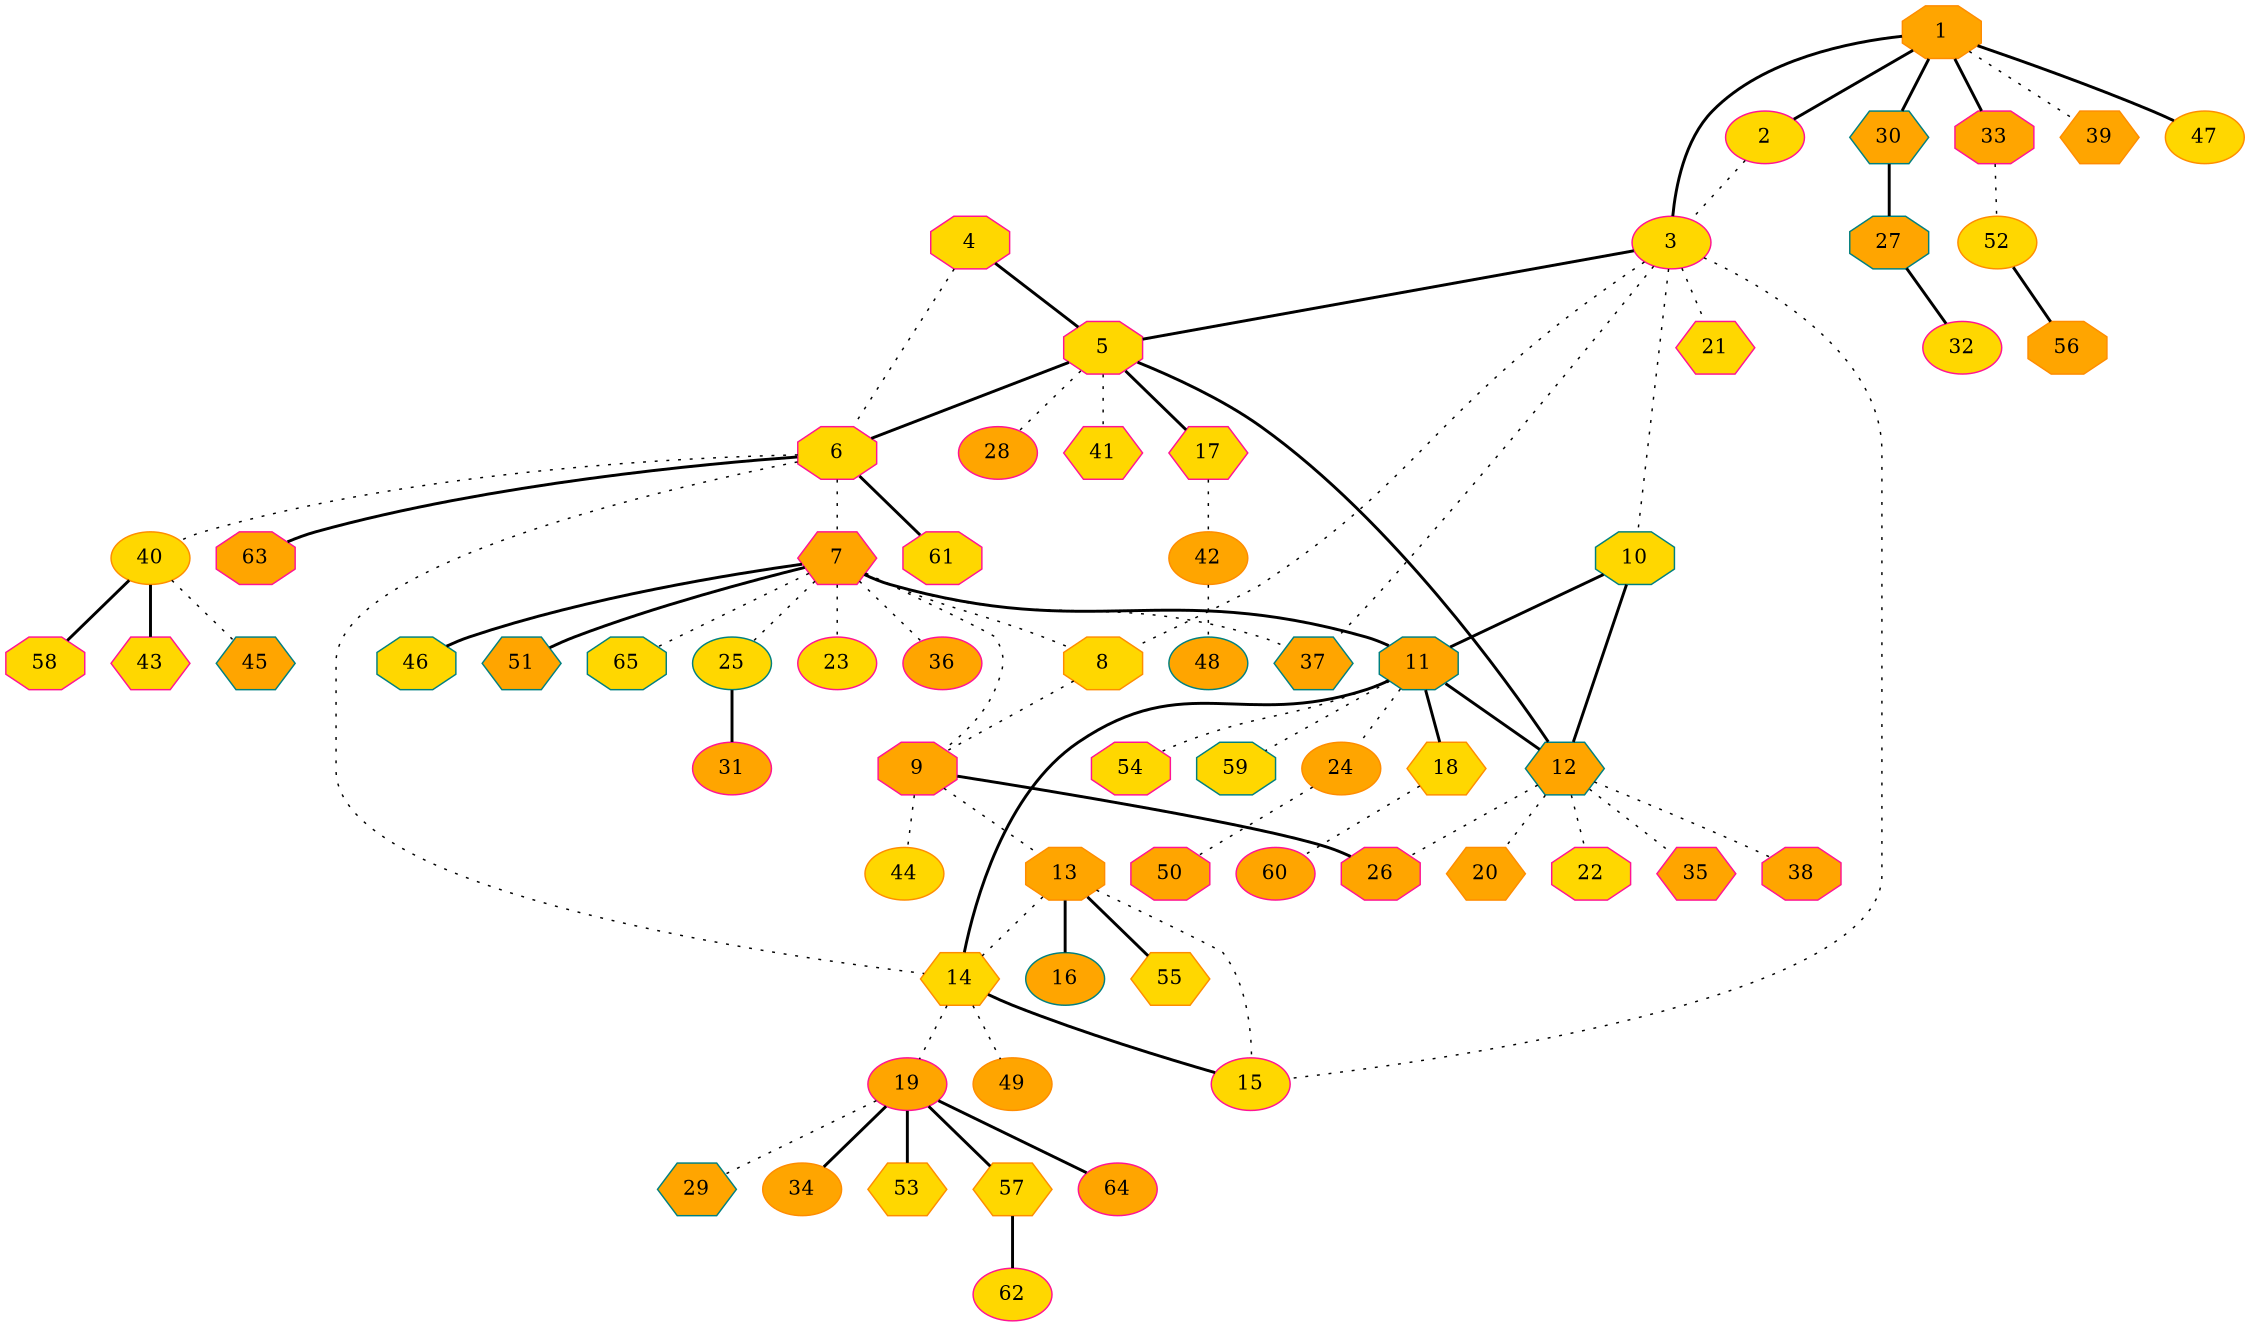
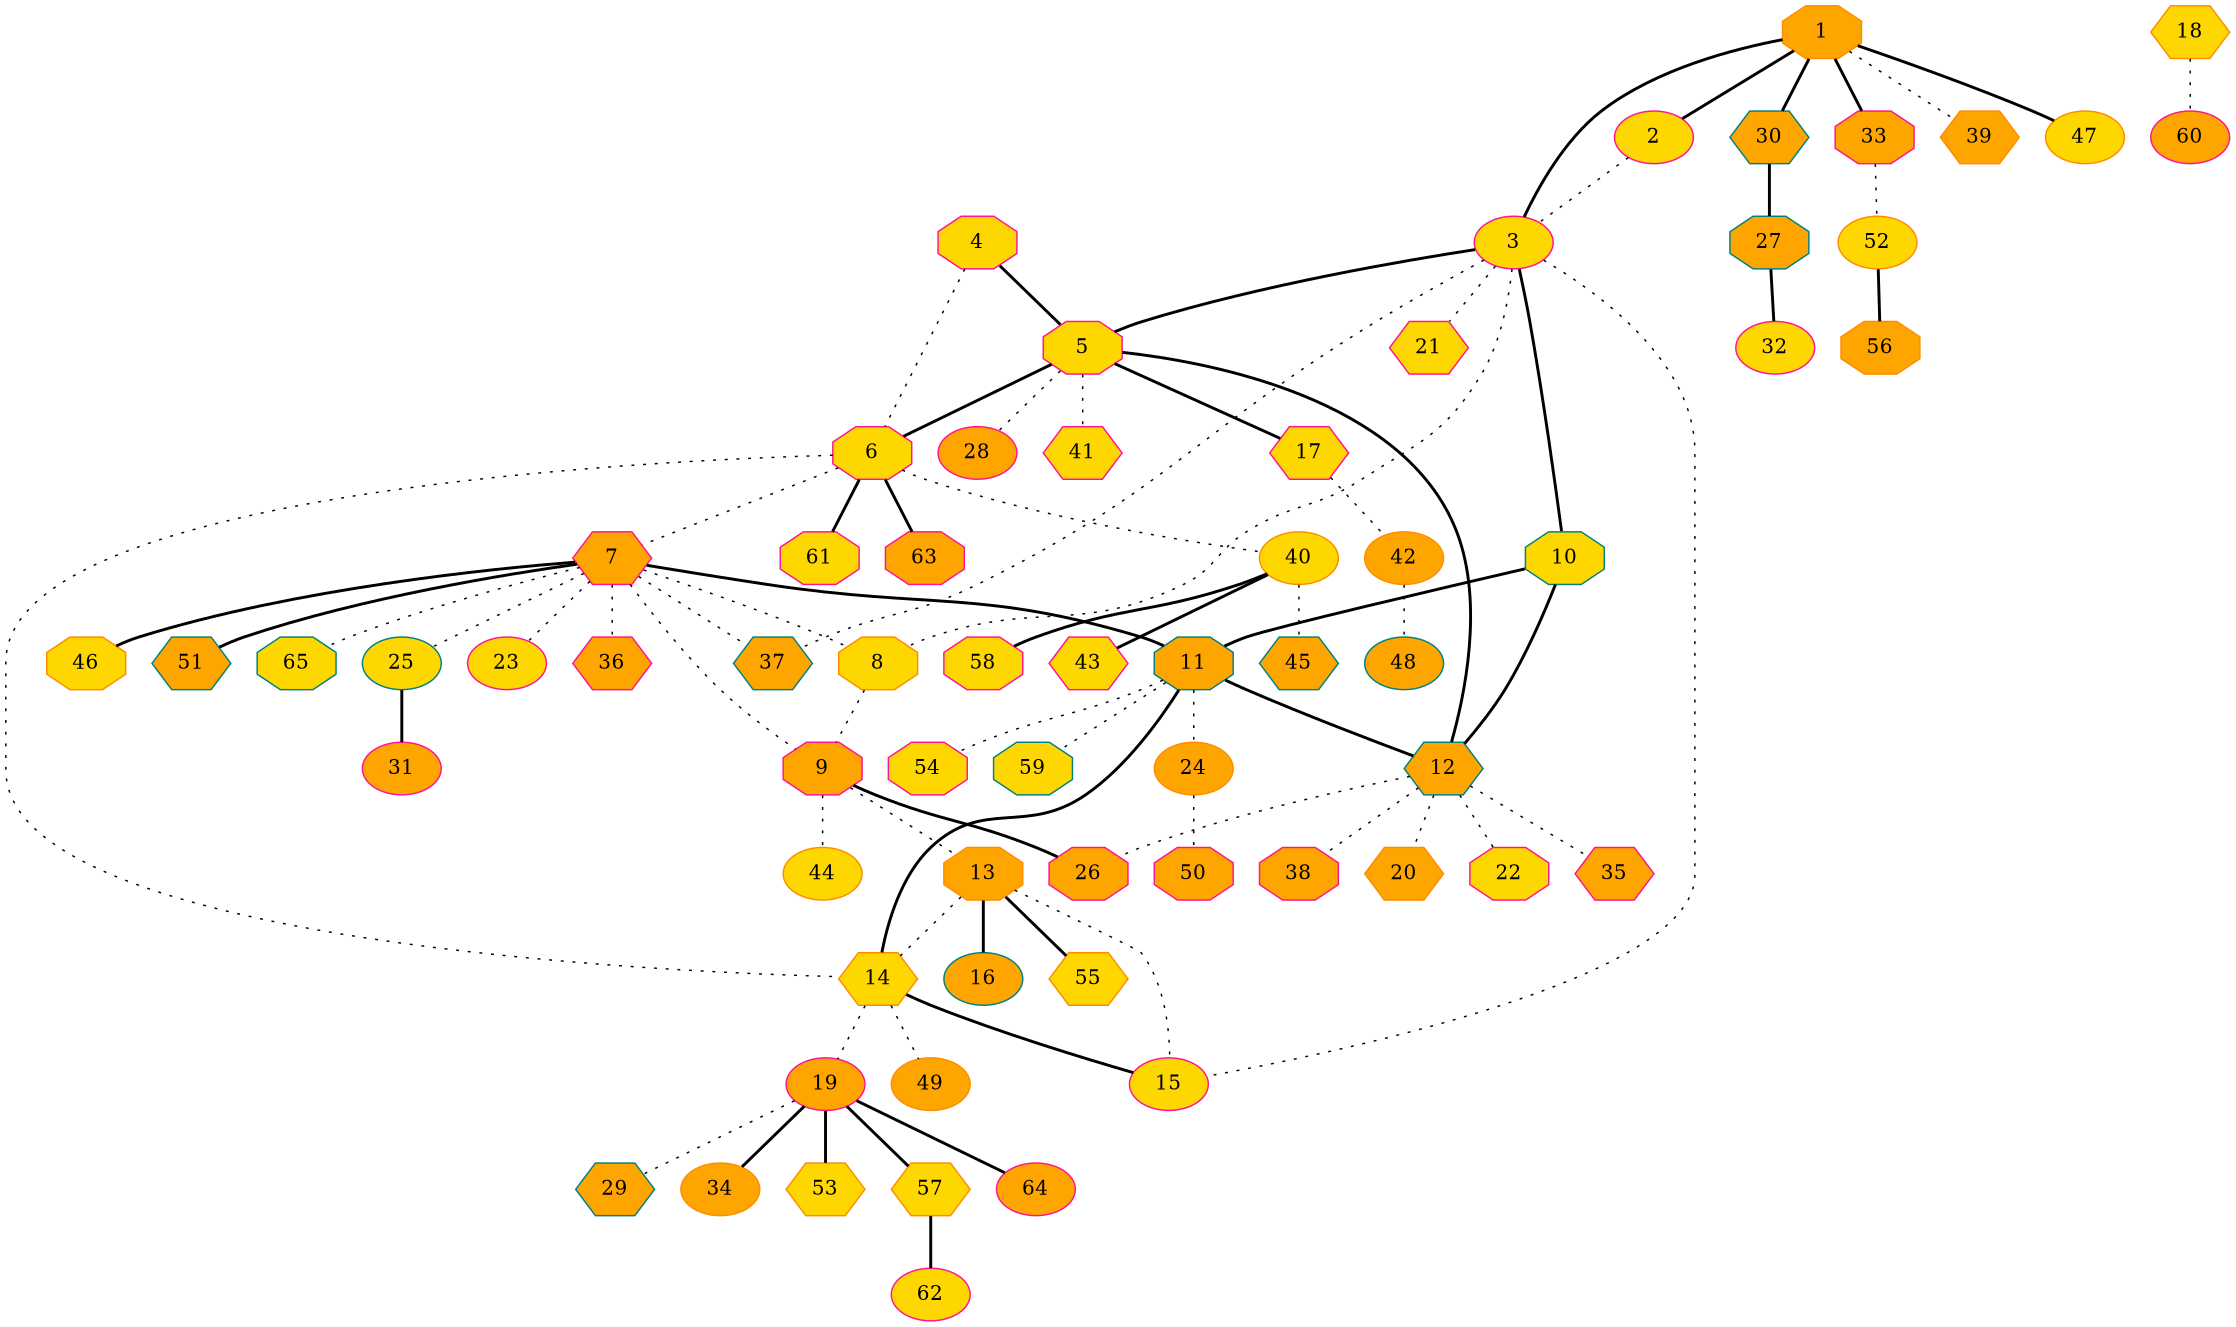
  graph {
    node [color=deeppink fillcolor=orange shape=octagon style=filled]
    edge [style=dotted]
    1 [color=darkorange]
    2 [fillcolor=gold shape=ellipse]
    3 [fillcolor=gold shape=ellipse]
    30 [color=teal shape=hexagon]
    33
    39 [color=darkorange shape=hexagon]
    47 [color=darkorange fillcolor=gold shape=ellipse]
    5 [fillcolor=gold]
    8 [color=darkorange fillcolor=gold]
    10 [color=teal fillcolor=gold]
    15 [fillcolor=gold shape=ellipse]
    21 [fillcolor=gold shape=hexagon]
    37 [color=teal shape=hexagon]
    27 [color=teal]
    52 [color=darkorange fillcolor=gold shape=ellipse]
    6 [fillcolor=gold]
    12 [color=teal shape=hexagon]
    17 [fillcolor=gold shape=hexagon]
    28 [shape=ellipse]
    41 [fillcolor=gold shape=hexagon]
    9
    11 [color=teal]
    32 [fillcolor=gold shape=ellipse]
    4 [fillcolor=gold]
    7 [shape=hexagon]
    14 [color=darkorange fillcolor=gold shape=hexagon]
    40 [color=darkorange fillcolor=gold shape=ellipse]
    61 [fillcolor=gold]
    63
    26
    20 [color=darkorange shape=hexagon]
    22 [fillcolor=gold]
    35 [shape=hexagon]
    38
    42 [color=darkorange shape=ellipse]
    23 [fillcolor=gold shape=ellipse]
    25 [color=teal fillcolor=gold shape=ellipse]
-   36 [shape=ellipse]
-   46 [color=teal fillcolor=gold]
+   36 [shape=hexagon]
+   46 [color=darkorange fillcolor=gold]
    51 [color=teal shape=hexagon]
    65 [color=teal fillcolor=gold]
    19 [shape=ellipse]
    49 [color=darkorange shape=ellipse]
    43 [fillcolor=gold shape=hexagon]
    45 [color=teal shape=hexagon]
    58 [fillcolor=gold]
    13 [color=darkorange]
    44 [color=darkorange fillcolor=gold shape=ellipse]
    18 [color=darkorange fillcolor=gold shape=hexagon]
    24 [color=darkorange shape=ellipse]
    54 [fillcolor=gold]
    59 [color=teal fillcolor=gold]
    31 [shape=ellipse]
    16 [color=teal shape=ellipse]
    55 [color=darkorange fillcolor=gold shape=hexagon]
    60 [shape=ellipse]
    50
    29 [color=teal shape=hexagon]
    34 [color=darkorange shape=ellipse]
    53 [color=darkorange fillcolor=gold shape=hexagon]
    57 [color=darkorange fillcolor=gold shape=hexagon]
    64 [shape=ellipse]
    48 [color=teal shape=ellipse]
    62 [fillcolor=gold shape=ellipse]
    56 [color=darkorange]
    1 -- 2 [style=bold]
    1 -- 3 [style=bold]
    1 -- 30 [style=bold]
    1 -- 33 [style=bold]
    1 -- 39
    1 -- 47 [style=bold]
    2 -- 3
    3 -- 5 [style=bold]
    3 -- 8
-   3 -- 10
+   3 -- 10 [style=bold]
    3 -- 15
    3 -- 21
    3 -- 37
    30 -- 27 [style=bold]
    33 -- 52
    5 -- 6 [style=bold]
    5 -- 12 [style=bold]
    5 -- 17 [style=bold]
    5 -- 28
    5 -- 41
    8 -- 9
    10 -- 12 [style=bold]
    10 -- 11 [style=bold]
    27 -- 32 [style=bold]
    52 -- 56 [style=bold]
    6 -- 7
    6 -- 14
    6 -- 40
    6 -- 61 [style=bold]
    6 -- 63 [style=bold]
    12 -- 26
    12 -- 20
    12 -- 22
    12 -- 35
    12 -- 38
    17 -- 42
    9 -- 26 [style=bold]
    9 -- 13
    9 -- 44
    11 -- 12 [style=bold]
    11 -- 14 [style=bold]
-   11 -- 18 [style=bold]
    11 -- 24
    11 -- 54
    11 -- 59
    4 -- 5 [style=bold]
    4 -- 6
    7 -- 8
    7 -- 37
    7 -- 9
    7 -- 11 [style=bold]
    7 -- 23
    7 -- 25
    7 -- 36
    7 -- 46 [style=bold]
    7 -- 51 [style=bold]
    7 -- 65
    14 -- 15 [style=bold]
    14 -- 19
    14 -- 49
    40 -- 43 [style=bold]
    40 -- 45
    40 -- 58 [style=bold]
    42 -- 48
    25 -- 31 [style=bold]
    19 -- 29
    19 -- 34 [style=bold]
    19 -- 53 [style=bold]
    19 -- 57 [style=bold]
    19 -- 64 [style=bold]
    13 -- 15
    13 -- 14
    13 -- 16 [style=bold]
    13 -- 55 [style=bold]
    18 -- 60
    24 -- 50
    57 -- 62 [style=bold]
  }
